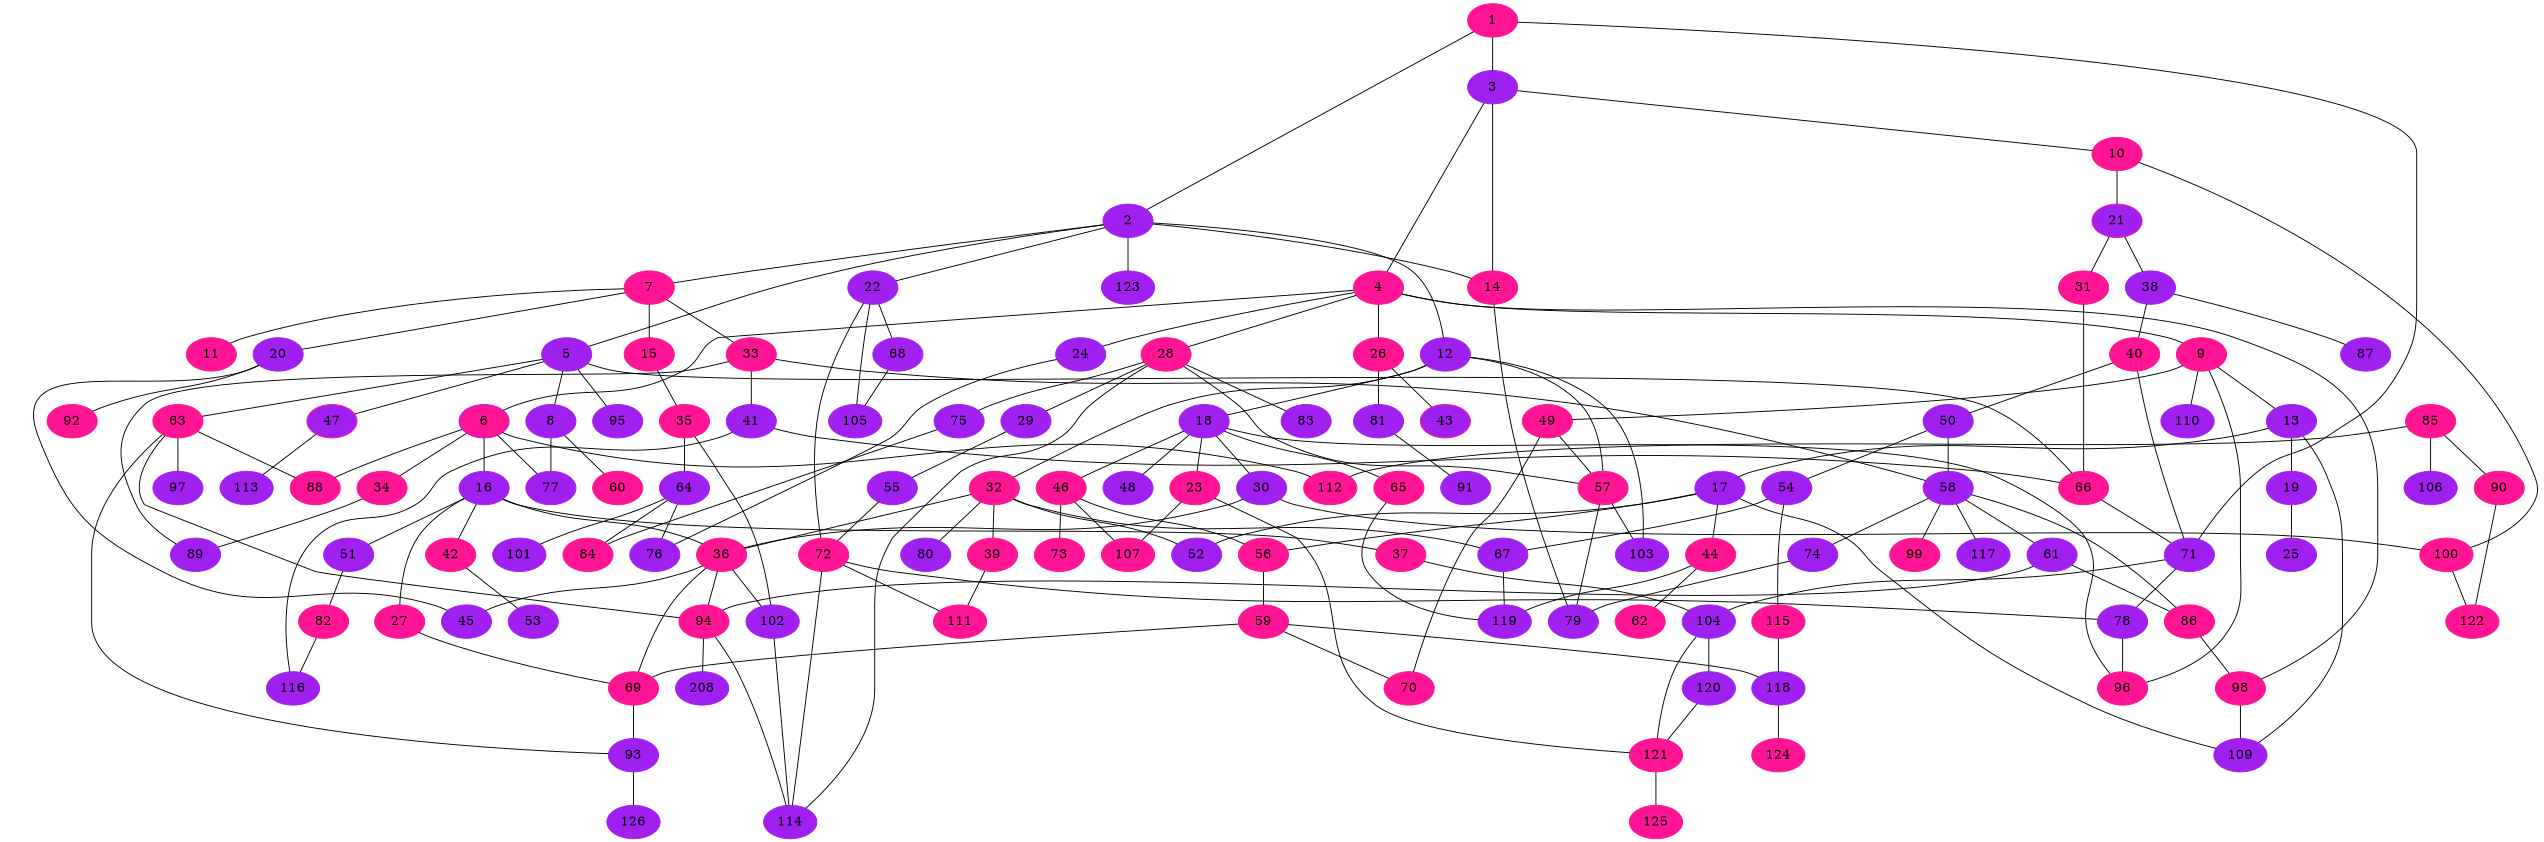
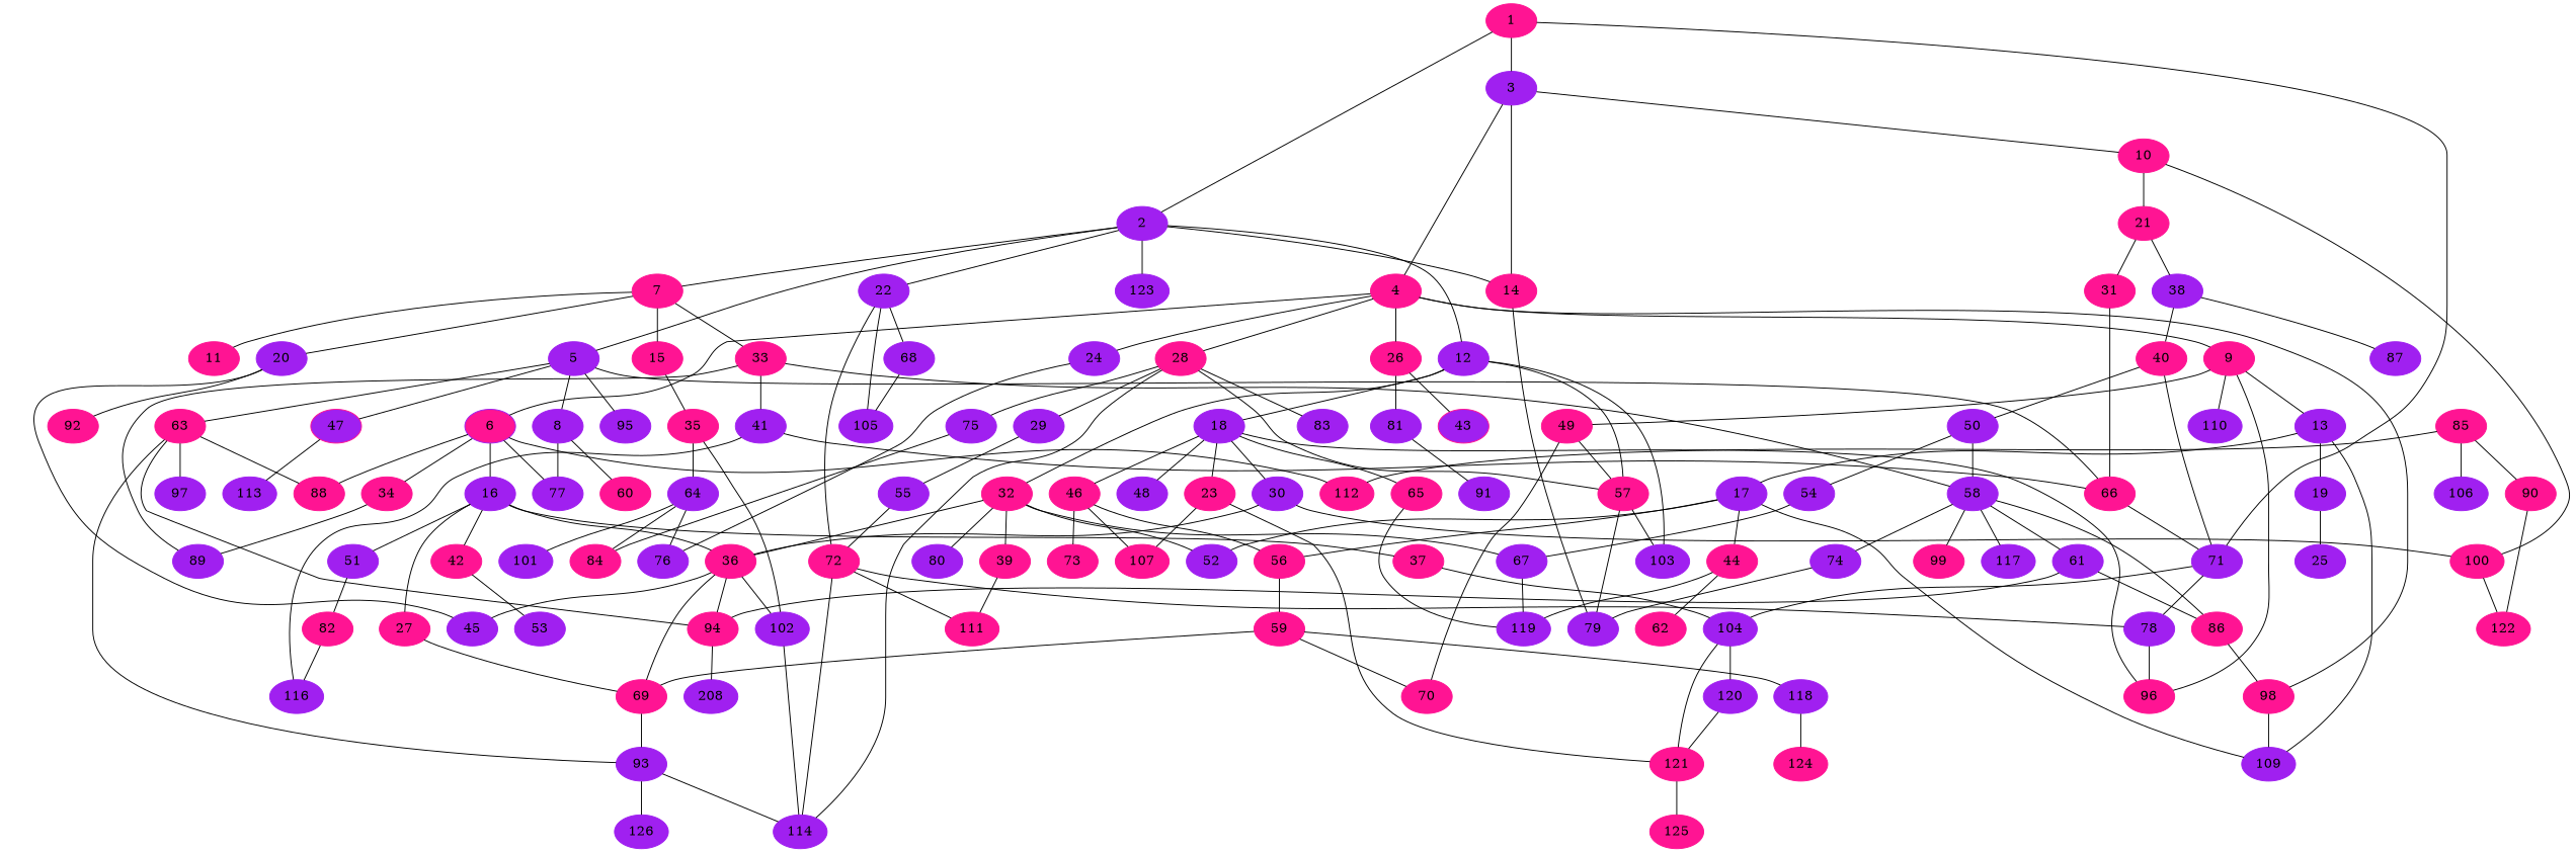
  graph {
    node [color=purple style=filled]
    1 [color=deeppink]
    2
    3
    71
    5
    7 [color=deeppink]
    12
    14 [color=deeppink]
    22
    123
    4 [color=deeppink]
    10 [color=deeppink]
    104
    78
    8
    47 [color=deeppink fillcolor=purple]
    63 [color=deeppink]
    66 [color=deeppink]
    95
    11 [color=deeppink]
    15 [color=deeppink]
    33 [color=deeppink]
    20
    18
    32 [color=deeppink]
    57 [color=deeppink]
    103
    79
    68
    72 [color=deeppink]
    105
    6 [fillcolor=deeppink]
    9 [color=deeppink]
    24
    26 [color=deeppink]
    28 [color=deeppink]
    98 [color=deeppink]
-   21 [color=deeppink fillcolor=purple]
+   21 [color=deeppink]
    100 [color=deeppink]
    16
    34 [color=deeppink]
    77
    88 [color=deeppink]
    112 [color=deeppink]
    13
    49 [color=deeppink]
    96 [color=deeppink]
    110
    76
    43 [color=deeppink fillcolor=purple]
    81
    29
    75
    83
    114
    85 [color=deeppink]
    90 [color=deeppink]
    106
    109
    60 [color=deeppink]
    113
    94 [color=deeppink]
    93
    97
    27 [color=deeppink]
    36 [color=deeppink]
    37 [color=deeppink]
    42 [color=deeppink]
    51
    89
    35 [color=deeppink]
    41
    58
    17
    19
    70 [color=deeppink]
    31 [color=deeppink]
    38
    122 [color=deeppink]
    23 [color=deeppink]
    30
    46 [color=deeppink]
    48
    65 [color=deeppink]
    52
    39 [color=deeppink]
    67
    80
    44 [color=deeppink]
    56 [color=deeppink]
    25
    45
    92 [color=deeppink]
    64
    102
    69 [color=deeppink]
    53
    82 [color=deeppink]
    62 [color=deeppink]
    119
    59 [color=deeppink]
    107 [color=deeppink]
    121 [color=deeppink]
    73 [color=deeppink]
    40 [color=deeppink]
    87
    111 [color=deeppink]
    125 [color=deeppink]
    91
    55
    84 [color=deeppink]
    116
    61
    74
    86 [color=deeppink]
    99 [color=deeppink]
    117
    101
    n119 [label=208]
    120
    50
    54
-   115 [color=deeppink]
    118
    124 [color=deeppink]
    126
    1 -- 2
    1 -- 3
    1 -- 71
    2 -- 5
    2 -- 7
    2 -- 12
    2 -- 14
    2 -- 22
    2 -- 123
    3 -- 14
    3 -- 4
    3 -- 10
    71 -- 104
    71 -- 78
    5 -- 8
    5 -- 47
    5 -- 63
    5 -- 66
    5 -- 95
    7 -- 11
    7 -- 15
    7 -- 33
    7 -- 20
    12 -- 18
    12 -- 32
    12 -- 57
    12 -- 103
    14 -- 79
    22 -- 68
    22 -- 72
    22 -- 105
    4 -- 6
    4 -- 9
    4 -- 24
    4 -- 26
    4 -- 28
    4 -- 98
    10 -- 21
    10 -- 100
    104 -- 121
    104 -- 120
    78 -- 96
    8 -- 77
    8 -- 60
    47 -- 113
    63 -- 88
    63 -- 94
    63 -- 93
    63 -- 97
    66 -- 71
    15 -- 35
    33 -- 89
    33 -- 41
    33 -- 58
    20 -- 45
    20 -- 92
    18 -- 96
    18 -- 23
    18 -- 30
    18 -- 46
    18 -- 48
    18 -- 65
    32 -- 36
    32 -- 52
    32 -- 39
    32 -- 67
    32 -- 80
    57 -- 103
    57 -- 79
    68 -- 105
    72 -- 78
    72 -- 114
    72 -- 111
    6 -- 16
    6 -- 34
    6 -- 77
    6 -- 88
    6 -- 112
    9 -- 13
    9 -- 49
    9 -- 96
    9 -- 110
    24 -- 76
    26 -- 43
    26 -- 81
    28 -- 57
    28 -- 29
    28 -- 75
    28 -- 83
    28 -- 114
    98 -- 109
    21 -- 31
    21 -- 38
    100 -- 122
    16 -- 27
    16 -- 36
    16 -- 37
    16 -- 42
    16 -- 51
    34 -- 89
    13 -- 109
    13 -- 17
    13 -- 19
    49 -- 57
    49 -- 70
    81 -- 91
    29 -- 55
    75 -- 84
    85 -- 112
    85 -- 90
    85 -- 106
    90 -- 122
    94 -- n119
-   94 -- 114
+   93 -- 114
    93 -- 126
    27 -- 69
    36 -- 94
    36 -- 45
    36 -- 102
    36 -- 69
    37 -- 104
    42 -- 53
    51 -- 82
    35 -- 64
    35 -- 102
    41 -- 66
    41 -- 116
    58 -- 61
    58 -- 74
    58 -- 86
    58 -- 99
    58 -- 117
    17 -- 109
    17 -- 52
    17 -- 44
    17 -- 56
    19 -- 25
    31 -- 66
    38 -- 40
    38 -- 87
    23 -- 107
    23 -- 121
    30 -- 100
    30 -- 36
    46 -- 56
    46 -- 107
    46 -- 73
    65 -- 119
    39 -- 111
    67 -- 119
    44 -- 62
    44 -- 119
    56 -- 59
    64 -- 76
    64 -- 84
    64 -- 101
    102 -- 114
    69 -- 93
    82 -- 116
    59 -- 70
    59 -- 69
    59 -- 118
    121 -- 125
    40 -- 71
    40 -- 50
    55 -- 72
    61 -- 94
    61 -- 86
    74 -- 79
    86 -- 98
    120 -- 121
    50 -- 58
    50 -- 54
    54 -- 67
-   54 -- 115
-   115 -- 118
    118 -- 124
  }
